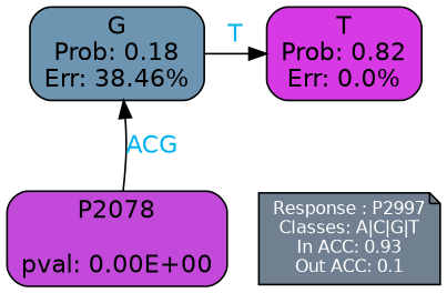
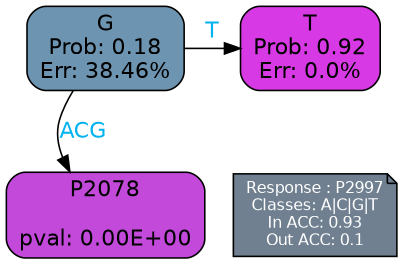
  digraph {
    ranksep=equally
    splines=polylines
    node [color=black fontname=helvetica shape=box style="filled, rounded"]
    edge [fontcolor=deepskyblue2 fontname=helvetica]
    n1 [fillcolor="#6d94b0" label="G\nProb: 0.18\nErr: 38.46%"]
-   n2 [fillcolor="#d739e5" label="T\nProb: 0.82\nErr: 0.0%"]
+   n2 [fillcolor="#d739e5" label="T\nProb: 0.92\nErr: 0.0%"]
    n3 [align=left fillcolor=slategray fontcolor=white fontsize=10 label="Response : P2997\nClasses: A|C|G|T\nIn ACC: 0.93\nOut ACC: 0.1\n" shape=note style=filled]
    n4 [fillcolor="#c349db" label="P2078\n\npval: 0.00E+00"]
    subgraph sub_1 {
      rank=same
      n1
      n2
    }
    subgraph sub_2 {
      rank=same
      n3
      n4
    }
    n1 -> n2 [label=T]
-   n4 -> n1 [label=ACG]
+   n1 -> n4 [label=ACG]
  }
